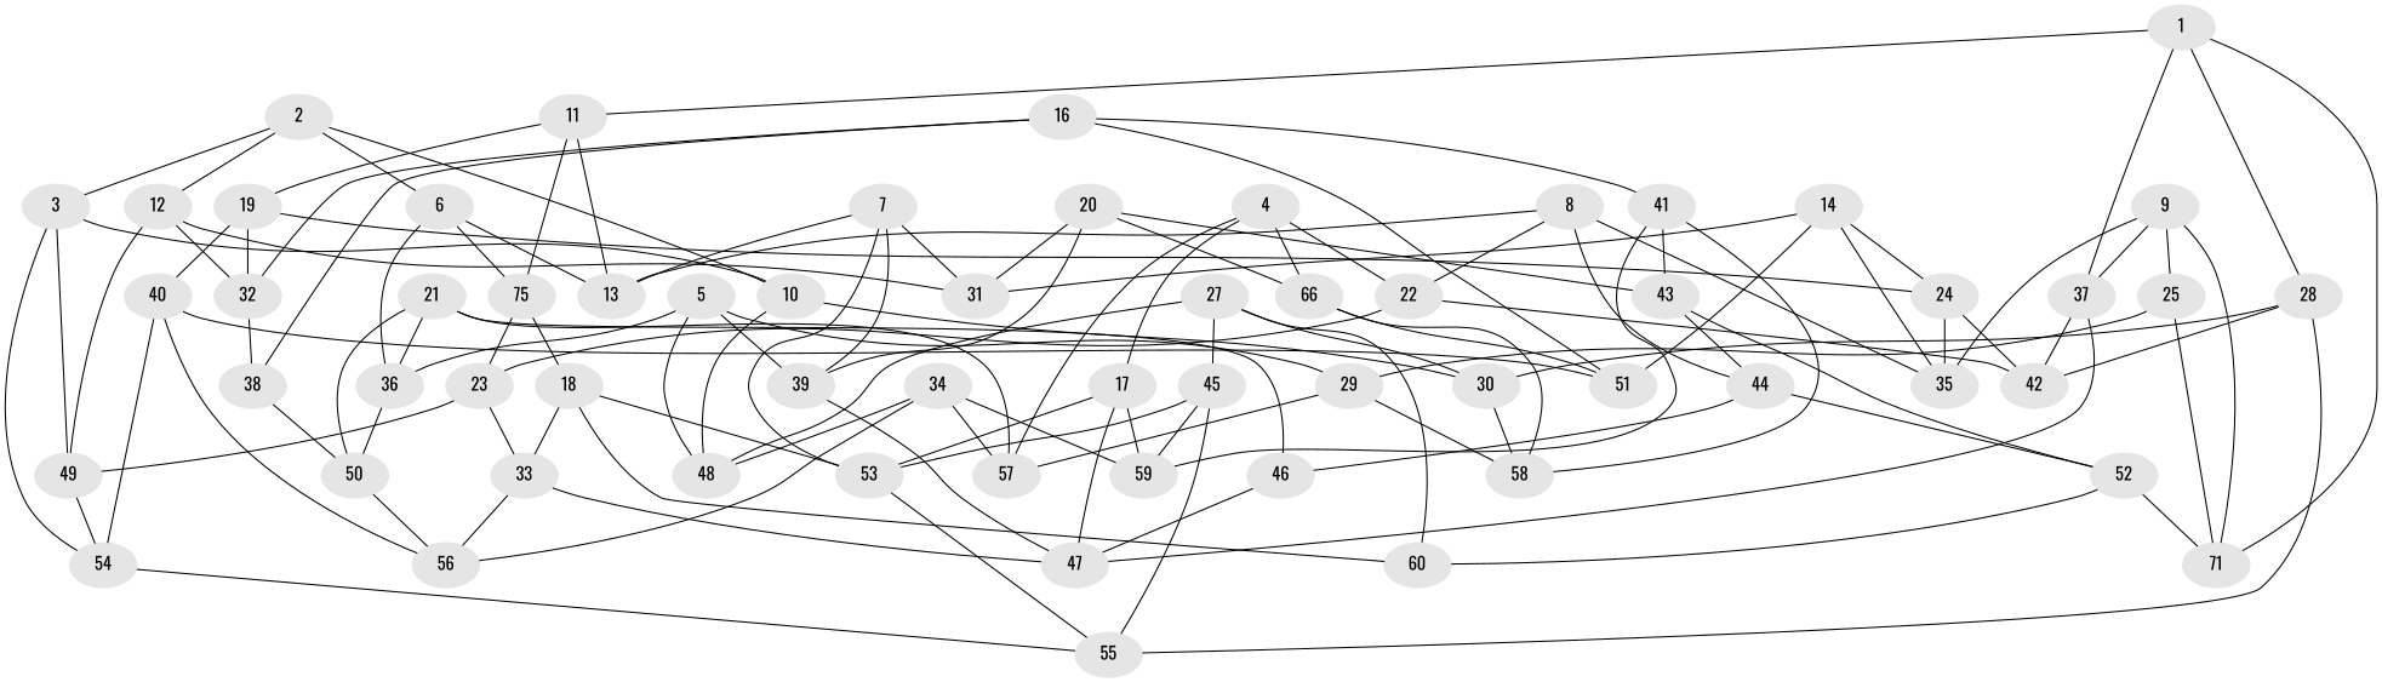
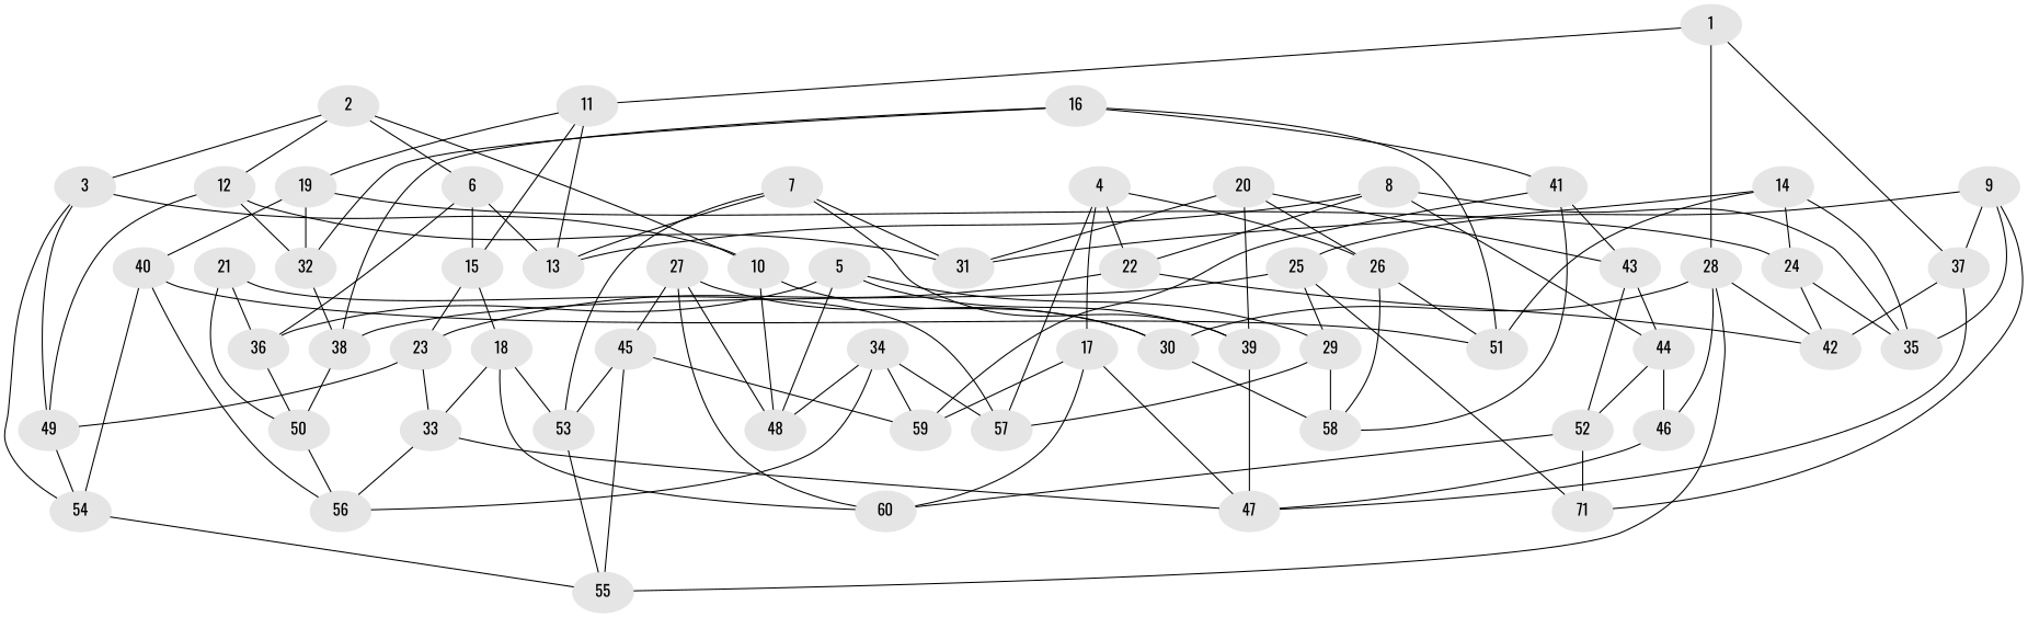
  graph {
    fontname=Oswald
    node [color=gray90 fontname=Oswald style=filled]
    edge [fontname=Oswald]
    1
    11
    28
    37
    n5 [label=71]
    13
-   15 [label=75]
+   15
    19
    30
    42
    55
    47
    2
    3
    6
    10
    12
    49
    54
    36
    48
    31
    32
    4
    17
    22
-   26 [label=66]
+   26
    57
    59
    60
    23
    51
    58
    5
    29
    39
    50
    18
    7
    53
    8
    35
    44
    46
    52
    9
    25
    38
    24
    40
    14
    33
    16
    41
    43
    56
    20
    21
    27
    45
    34
    1 -- 11
    1 -- 28
    1 -- 37
-   1 -- n5
    11 -- 13
    11 -- 15
    11 -- 19
    28 -- 30
    28 -- 42
    28 -- 55
    37 -- 42
    37 -- 47
    15 -- 23
    15 -- 18
    19 -- 32
    19 -- 24
    19 -- 40
    30 -- 58
    2 -- 3
    2 -- 6
    2 -- 10
    2 -- 12
    3 -- 10
    3 -- 49
    3 -- 54
    6 -- 13
    6 -- 15
    6 -- 36
    10 -- 30
    10 -- 48
    12 -- 49
    12 -- 31
    12 -- 32
    49 -- 54
    54 -- 55
    36 -- 50
    32 -- 38
    4 -- 17
    4 -- 22
    4 -- 26
    4 -- 57
    17 -- 47
    17 -- 59
-   17 -- 53
+   17 -- 60
    22 -- 42
    22 -- 23
    26 -- 51
    26 -- 58
    23 -- 49
    23 -- 33
    5 -- 36
    5 -- 48
    5 -- 29
    5 -- 39
    29 -- 57
    29 -- 58
    39 -- 47
    50 -- 56
    18 -- 60
    18 -- 53
    18 -- 33
    7 -- 13
    7 -- 31
    7 -- 39
    7 -- 53
    53 -- 55
    8 -- 13
    8 -- 22
    8 -- 35
    8 -- 44
    44 -- 46
    44 -- 52
    46 -- 47
    52 -- n5
    52 -- 60
    9 -- 37
    9 -- n5
    9 -- 35
    9 -- 25
    25 -- n5
    25 -- 29
+   25 -- 38
    38 -- 50
    24 -- 42
    24 -- 35
    40 -- 54
    40 -- 51
    40 -- 56
    14 -- 31
    14 -- 51
    14 -- 35
    14 -- 24
    33 -- 47
    33 -- 56
    16 -- 32
    16 -- 51
    16 -- 38
    16 -- 41
    41 -- 59
    41 -- 58
    41 -- 43
    43 -- 44
    43 -- 52
    20 -- 31
    20 -- 26
    20 -- 39
    20 -- 43
    21 -- 36
    21 -- 57
    21 -- 50
-   21 -- 46
+   28 -- 46
    27 -- 30
    27 -- 48
    27 -- 60
    27 -- 45
    45 -- 55
    45 -- 59
    45 -- 53
    34 -- 48
    34 -- 57
    34 -- 59
    34 -- 56
  }
